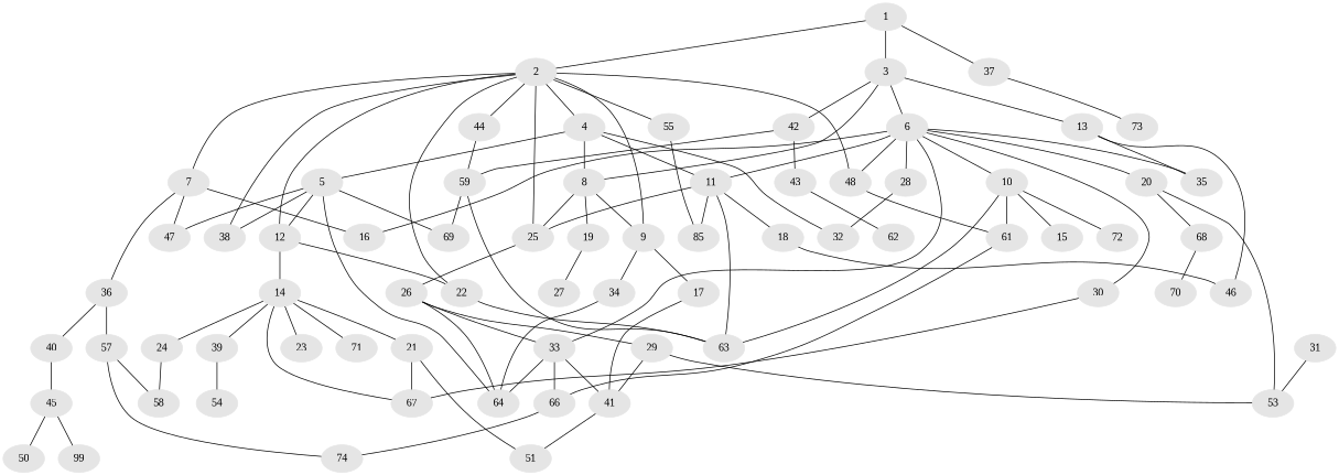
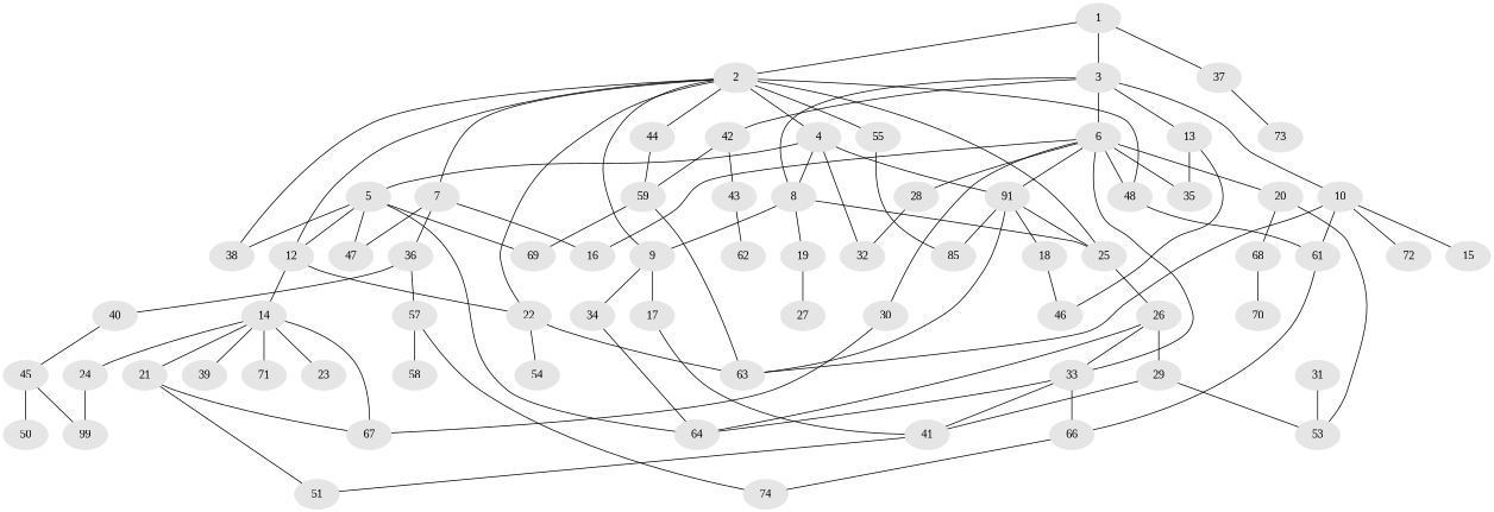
  graph {
    fontname="Liberation Serif"
    node [color=gray90 fontname="Liberation Serif" style=filled]
    edge [fontname="Liberation Serif" weight=1.0]
    1
    2
    3
    37
    4
    7
    9
    12
    22
    25
    38
    44
    48
    55
    6
    8
    10
    13
    42
    73
    5
-   11
+   11 [label=91]
    32
    47
    16
    36
    17
    34
    14
    63
    54
    26
    59
    61
    n35 [label=85]
    20
    28
    30
    33
    35
    19
    15
    72
    46
    43
    64
    69
    18
    53
    68
    67
    41
    66
    40
    57
    27
    21
    23
    24
    39
    71
    51
    58
    70
    31
    29
    74
    45
    n69 [label=99]
    50
    62
    1 -- 2
    1 -- 3
    1 -- 37
    2 -- 4
    2 -- 7
    2 -- 9
    2 -- 12
    2 -- 22
    2 -- 25 [weight=2.0]
    2 -- 38
    2 -- 44
    2 -- 48
    2 -- 55
    3 -- 6
    3 -- 8
-   6 -- 10
+   3 -- 10
    3 -- 13
    3 -- 42
    37 -- 73
    4 -- 8
    4 -- 5
    4 -- 11
    4 -- 32
    7 -- 47
    7 -- 16
    7 -- 36
    9 -- 17
    9 -- 34
    12 -- 22
    12 -- 14
    22 -- 63
-   39 -- 54
+   22 -- 54
    25 -- 26
    44 -- 59
    48 -- 61
    55 -- n35
    6 -- 48
    6 -- 11 [weight=2.0]
    6 -- 16
    6 -- 20
    6 -- 28
    6 -- 30
    6 -- 33
    6 -- 35
    8 -- 9
    8 -- 25 [weight=2.0]
    8 -- 19
    10 -- 63
    10 -- 61
    10 -- 15
    10 -- 72
    13 -- 35
    13 -- 46
    42 -- 59
    42 -- 43
    5 -- 12
    5 -- 38
    5 -- 47
    5 -- 64
    5 -- 69
    11 -- 25
    11 -- 63
    11 -- n35
    11 -- 18 [weight=4.0]
    36 -- 40
    36 -- 57
    17 -- 41
    34 -- 64
    14 -- 67
    14 -- 21
    14 -- 23
    14 -- 24
    14 -- 39
    14 -- 71
    26 -- 33
    26 -- 64
    26 -- 29
    59 -- 63
    59 -- 69
    61 -- 66
    20 -- 53
    20 -- 68
    28 -- 32 [weight=2.0]
    30 -- 67
    33 -- 64
    33 -- 41
    33 -- 66
    19 -- 27
    43 -- 62
    18 -- 46
    68 -- 70
    41 -- 51
    66 -- 74
    40 -- 45
    57 -- 58
    57 -- 74
    21 -- 67
    21 -- 51
-   24 -- 58
+   24 -- n69
    31 -- 53
    29 -- 53
    29 -- 41
    45 -- n69
    45 -- 50
  }
